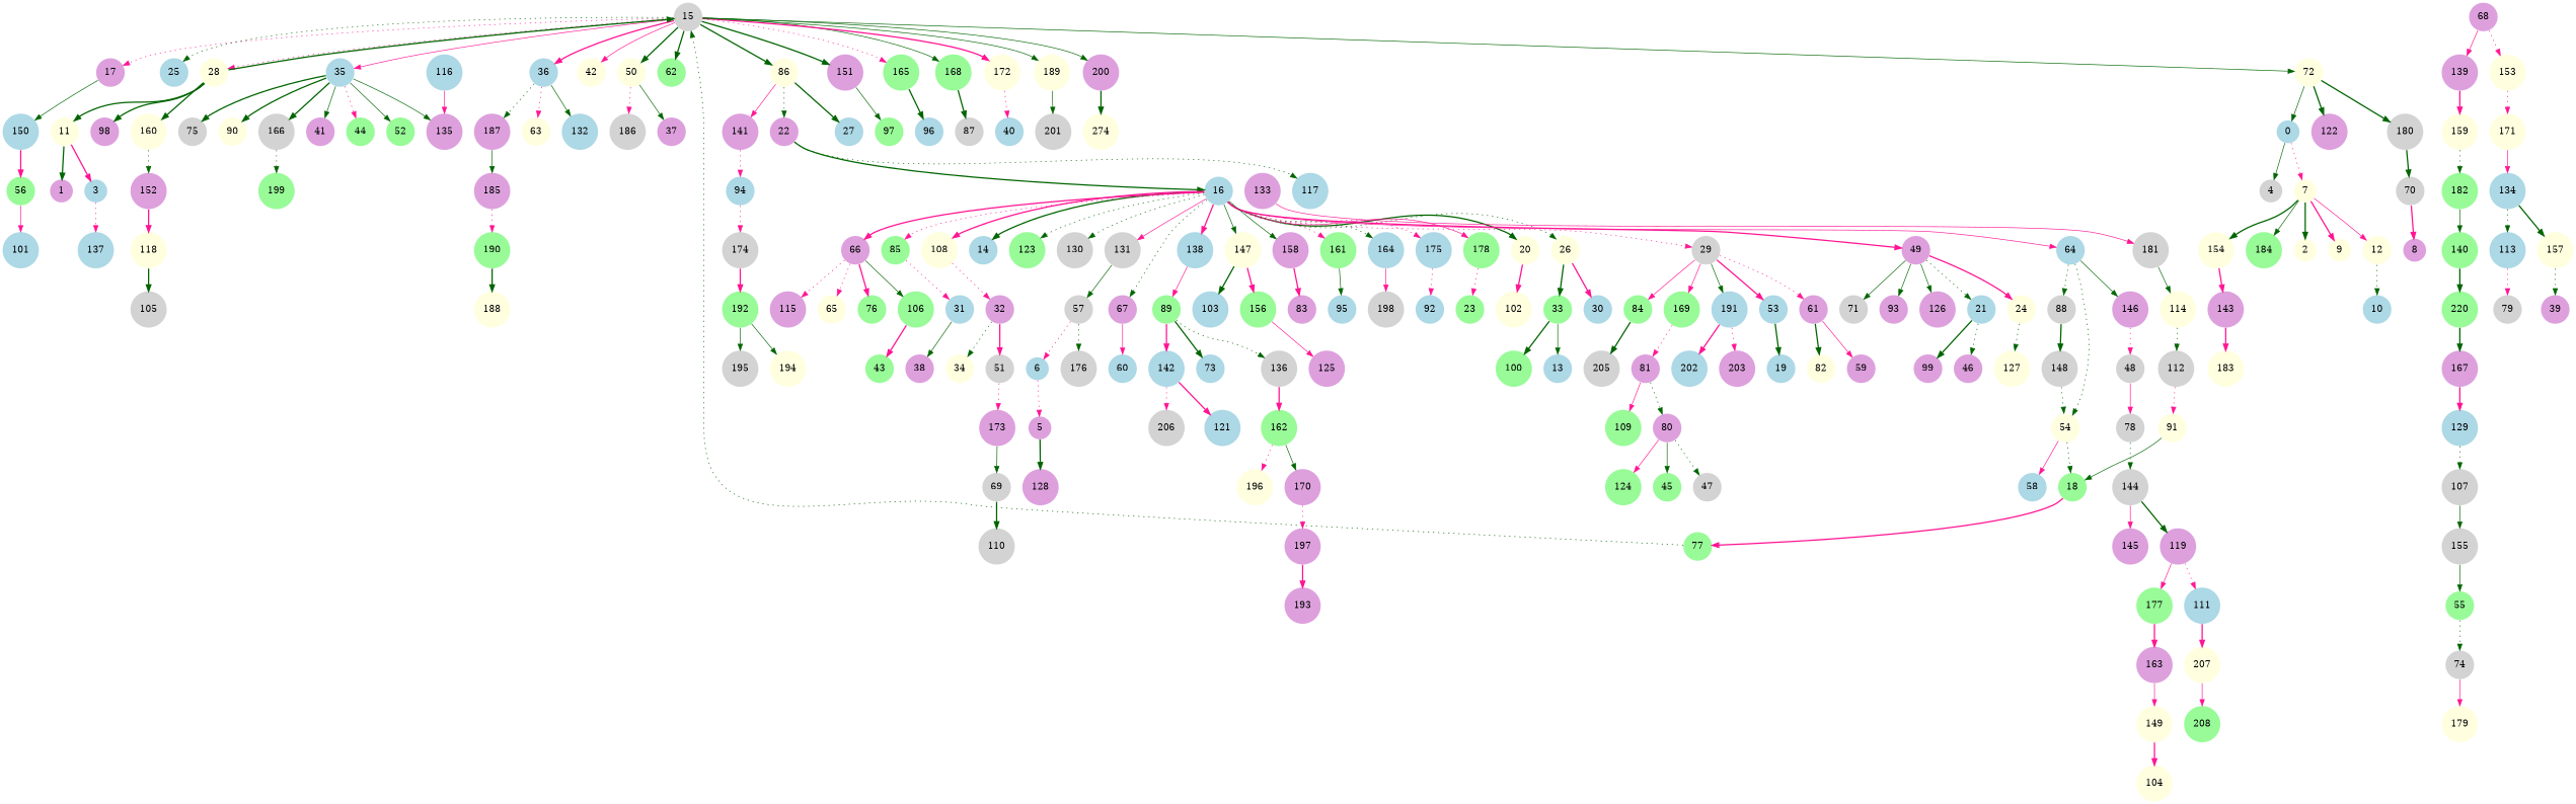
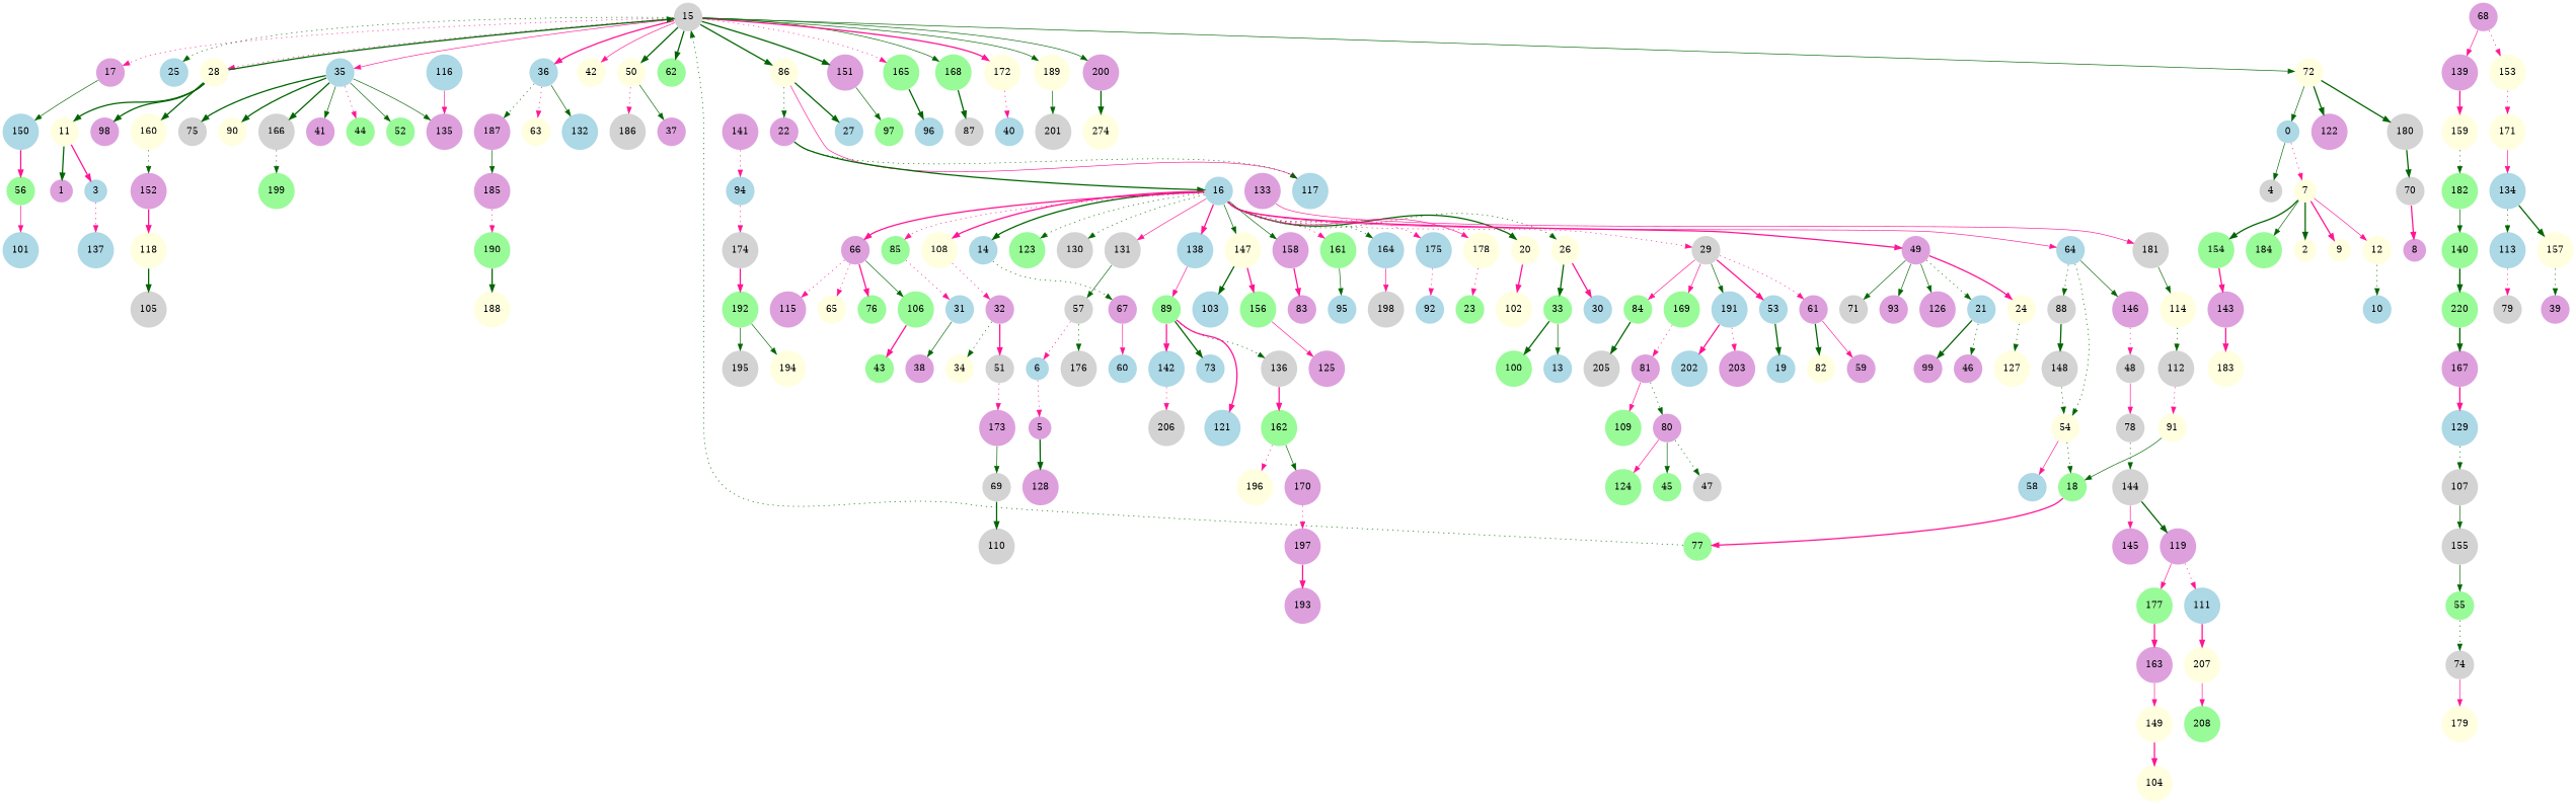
  digraph {
    node [fillcolor=plum penwidth=0 shape=circle style=filled]
    edge [color=darkgreen style=bold]
    0 [fillcolor=lightblue]
    4 [fillcolor=lightgrey]
    7 [fillcolor=lightyellow]
    2 [fillcolor=lightyellow]
    9 [fillcolor=lightyellow]
    12 [fillcolor=lightyellow]
-   154 [fillcolor=lightyellow]
+   154 [fillcolor=palegreen]
    184 [fillcolor=palegreen]
    3 [fillcolor=lightblue]
    137 [fillcolor=lightblue]
    5
    128
    6 [fillcolor=lightblue]
    10 [fillcolor=lightblue]
    143
    11 [fillcolor=lightyellow]
    1
    13 [fillcolor=lightblue]
    14 [fillcolor=lightblue]
    15 [fillcolor=lightgrey]
    17
    25 [fillcolor=lightblue]
    28 [fillcolor=lightyellow]
    35 [fillcolor=lightblue]
    36 [fillcolor=lightblue]
    42 [fillcolor=lightyellow]
    50 [fillcolor=lightyellow]
    62 [fillcolor=palegreen]
    72 [fillcolor=lightyellow]
    86 [fillcolor=lightyellow]
    151
    165 [fillcolor=palegreen]
    168 [fillcolor=palegreen]
    172 [fillcolor=lightyellow]
    189 [fillcolor=lightyellow]
    200
    150 [fillcolor=lightblue]
    98
    160 [fillcolor=lightyellow]
    41
    44 [fillcolor=palegreen]
    52 [fillcolor=palegreen]
    75 [fillcolor=lightgrey]
    90 [fillcolor=lightyellow]
    135
    166 [fillcolor=lightgrey]
    63 [fillcolor=lightyellow]
    132 [fillcolor=lightblue]
    187
    37
    186 [fillcolor=lightgrey]
    122
    180 [fillcolor=lightgrey]
    22
    27 [fillcolor=lightblue]
    141
    97 [fillcolor=palegreen]
    96 [fillcolor=lightblue]
    87 [fillcolor=lightgrey]
    40 [fillcolor=lightblue]
    201 [fillcolor=lightgrey]
    n62 [fillcolor=lightyellow label=274]
    16 [fillcolor=lightblue]
    20 [fillcolor=lightyellow]
    26 [fillcolor=lightyellow]
    29 [fillcolor=lightgrey]
    49
    64 [fillcolor=lightblue]
    66
    67
    85 [fillcolor=palegreen]
    108 [fillcolor=lightyellow]
    123 [fillcolor=palegreen]
    130 [fillcolor=lightgrey]
    131 [fillcolor=lightgrey]
    138 [fillcolor=lightblue]
    147 [fillcolor=lightyellow]
    158
    161 [fillcolor=palegreen]
    164 [fillcolor=lightblue]
    175 [fillcolor=lightblue]
-   178 [fillcolor=palegreen]
+   178 [fillcolor=lightyellow]
    102 [fillcolor=lightyellow]
    30 [fillcolor=lightblue]
    33 [fillcolor=palegreen]
    53 [fillcolor=lightblue]
    61
    84 [fillcolor=palegreen]
    169 [fillcolor=palegreen]
    191 [fillcolor=lightblue]
    21 [fillcolor=lightblue]
    24 [fillcolor=lightyellow]
    71 [fillcolor=lightgrey]
    93
    126
    54 [fillcolor=lightyellow]
    88 [fillcolor=lightgrey]
    146
    65 [fillcolor=lightyellow]
    76 [fillcolor=palegreen]
    106 [fillcolor=palegreen]
    115
    60 [fillcolor=lightblue]
    31 [fillcolor=lightblue]
    32
    57 [fillcolor=lightgrey]
    89 [fillcolor=palegreen]
    103 [fillcolor=lightblue]
    156 [fillcolor=palegreen]
    83
    95 [fillcolor=lightblue]
    198 [fillcolor=lightgrey]
    92 [fillcolor=lightblue]
    23 [fillcolor=palegreen]
    56 [fillcolor=palegreen]
    18 [fillcolor=palegreen]
    77 [fillcolor=palegreen]
    19 [fillcolor=lightblue]
    46
    99
    117 [fillcolor=lightblue]
    127 [fillcolor=lightyellow]
    100 [fillcolor=palegreen]
    152
    59
    82 [fillcolor=lightyellow]
    205 [fillcolor=lightgrey]
    81
    202 [fillcolor=lightblue]
    203
    38
    34 [fillcolor=lightyellow]
    51 [fillcolor=lightgrey]
    173
    199 [fillcolor=palegreen]
    185
    43 [fillcolor=palegreen]
    45 [fillcolor=palegreen]
    47 [fillcolor=lightgrey]
    48 [fillcolor=lightgrey]
    78 [fillcolor=lightgrey]
    144 [fillcolor=lightgrey]
    69 [fillcolor=lightgrey]
    58 [fillcolor=lightblue]
    55 [fillcolor=palegreen]
    74 [fillcolor=lightgrey]
    179 [fillcolor=lightyellow]
    101 [fillcolor=lightblue]
    176 [fillcolor=lightgrey]
    148 [fillcolor=lightgrey]
    68
    139
    153 [fillcolor=lightyellow]
    159 [fillcolor=lightyellow]
    171 [fillcolor=lightyellow]
    110 [fillcolor=lightgrey]
    70 [fillcolor=lightgrey]
    8
    73 [fillcolor=lightblue]
    119
    145
    79 [fillcolor=lightgrey]
    80
    124 [fillcolor=palegreen]
    109 [fillcolor=palegreen]
    94 [fillcolor=lightblue]
    136 [fillcolor=lightgrey]
    142 [fillcolor=lightblue]
    162 [fillcolor=palegreen]
    121 [fillcolor=lightblue]
    206 [fillcolor=lightgrey]
    91 [fillcolor=lightyellow]
    174 [fillcolor=lightgrey]
    192 [fillcolor=palegreen]
    104 [fillcolor=lightyellow]
    105 [fillcolor=lightgrey]
    107 [fillcolor=lightgrey]
    155 [fillcolor=lightgrey]
    111 [fillcolor=lightblue]
    207 [fillcolor=lightyellow]
    208 [fillcolor=palegreen]
    112 [fillcolor=lightgrey]
    113 [fillcolor=lightblue]
    114 [fillcolor=lightyellow]
    116 [fillcolor=lightblue]
    118 [fillcolor=lightyellow]
    177 [fillcolor=palegreen]
    163
    n189 [fillcolor=palegreen label=220]
    167
    129 [fillcolor=lightblue]
    181 [fillcolor=lightgrey]
    133
    134 [fillcolor=lightblue]
    157 [fillcolor=lightyellow]
    39
    170
    196 [fillcolor=lightyellow]
    182 [fillcolor=palegreen]
    140 [fillcolor=palegreen]
    183 [fillcolor=lightyellow]
    125
    149 [fillcolor=lightyellow]
    197
    193
    194 [fillcolor=lightyellow]
    195 [fillcolor=lightgrey]
    190 [fillcolor=palegreen]
    188 [fillcolor=lightyellow]
    0 -> 4 [style=solid]
    0 -> 7 [color=deeppink style=dotted]
    7 -> 2
    7 -> 9 [color=deeppink]
    7 -> 12 [color=deeppink style=solid]
    7 -> 154
    7 -> 184 [style=solid]
    12 -> 10 [style=dotted]
    154 -> 143 [color=deeppink]
    3 -> 137 [color=deeppink style=dotted]
    5 -> 128
    6 -> 5 [color=deeppink style=dotted]
    143 -> 183 [color=deeppink]
    11 -> 3 [color=deeppink]
    11 -> 1
    15 -> 17 [color=deeppink style=dotted]
    15 -> 25 [style=dotted]
    15 -> 28 [color=deeppink style=dotted]
    15 -> 35 [color=deeppink style=solid]
    15 -> 36 [color=deeppink]
    15 -> 42 [color=deeppink style=solid]
    15 -> 50
    15 -> 62
    15 -> 72 [style=solid]
    15 -> 86
    15 -> 151
    15 -> 165 [color=deeppink style=dotted]
    15 -> 168 [style=solid]
    15 -> 172 [color=deeppink]
    15 -> 189 [style=solid]
    15 -> 200 [style=solid]
    17 -> 150 [style=solid]
    28 -> 11
    28 -> 15
    28 -> 98
    28 -> 160
    35 -> 41 [style=solid]
    35 -> 44 [color=deeppink style=dotted]
    35 -> 52 [style=solid]
    35 -> 75
    35 -> 90
    35 -> 135 [style=solid]
    35 -> 166
    36 -> 63 [color=deeppink style=dotted]
    36 -> 132 [style=solid]
    36 -> 187 [style=dotted]
    50 -> 37 [style=solid]
    50 -> 186 [color=deeppink style=dotted]
    72 -> 0 [style=solid]
    72 -> 122
    72 -> 180
    86 -> 22 [style=dotted]
    86 -> 27
-   86 -> 141 [color=deeppink style=solid]
+   86 -> 117 [color=deeppink style=solid]
    151 -> 97 [style=solid]
    165 -> 96
    168 -> 87
    172 -> 40 [color=deeppink style=dotted]
    189 -> 201 [style=solid]
    200 -> n62
    150 -> 56 [color=deeppink]
    160 -> 152 [style=dotted]
    166 -> 199 [style=dotted]
    187 -> 185 [style=solid]
    180 -> 70
    22 -> 16
    22 -> 117 [style=dotted]
    141 -> 94 [color=deeppink style=dotted]
    16 -> 14
    16 -> 20
    16 -> 26 [style=dotted]
    16 -> 29 [color=deeppink style=dotted]
    16 -> 49 [color=deeppink]
    16 -> 64 [color=deeppink style=solid]
    16 -> 66 [color=deeppink]
-   16 -> 67 [style=dotted]
+   14 -> 67 [style=dotted]
    16 -> 85 [color=deeppink style=dotted]
    16 -> 108 [color=deeppink]
    16 -> 123 [style=dotted]
    16 -> 130 [style=dotted]
    16 -> 131 [color=deeppink style=solid]
    16 -> 138 [color=deeppink]
    16 -> 147 [style=solid]
    16 -> 158 [style=solid]
    16 -> 161 [color=deeppink style=dotted]
    16 -> 164 [style=dotted]
    16 -> 175 [color=deeppink style=dotted]
    16 -> 178 [color=deeppink style=solid]
    20 -> 102 [color=deeppink]
    26 -> 30 [color=deeppink]
    26 -> 33
    29 -> 53 [color=deeppink]
    29 -> 61 [color=deeppink style=dotted]
    29 -> 84 [color=deeppink style=solid]
    29 -> 169 [color=deeppink style=solid]
    29 -> 191 [style=solid]
    49 -> 21 [style=dotted]
    49 -> 24 [color=deeppink]
    49 -> 71 [style=solid]
    49 -> 93 [style=solid]
    49 -> 126 [style=solid]
    64 -> 54 [style=dotted]
    64 -> 88 [style=dotted]
    64 -> 146 [style=solid]
    66 -> 65 [color=deeppink style=dotted]
    66 -> 76 [color=deeppink]
    66 -> 106 [style=solid]
    66 -> 115 [color=deeppink style=dotted]
    67 -> 60 [color=deeppink style=solid]
    85 -> 31 [color=deeppink style=dotted]
    108 -> 32 [color=deeppink style=dotted]
    131 -> 57 [style=solid]
    138 -> 89 [color=deeppink style=solid]
    147 -> 103
    147 -> 156 [color=deeppink]
    158 -> 83 [color=deeppink]
    161 -> 95 [style=solid]
    164 -> 198 [color=deeppink style=solid]
    175 -> 92 [color=deeppink style=dotted]
    178 -> 23 [color=deeppink style=dotted]
    33 -> 13 [style=solid]
    33 -> 100
    53 -> 19
    61 -> 59 [color=deeppink style=solid]
    61 -> 82
    84 -> 205
    169 -> 81 [color=deeppink style=dotted]
    191 -> 202 [color=deeppink]
    191 -> 203 [color=deeppink style=dotted]
    21 -> 46 [style=dotted]
    21 -> 99
    24 -> 127 [style=dotted]
    54 -> 18 [style=dotted]
    54 -> 58 [color=deeppink style=solid]
    88 -> 148
    146 -> 48 [color=deeppink style=dotted]
    106 -> 43 [color=deeppink]
    31 -> 38 [style=solid]
    32 -> 34 [style=dotted]
    32 -> 51 [color=deeppink]
    57 -> 6 [color=deeppink style=dotted]
    57 -> 176 [style=dotted]
    89 -> 73
    89 -> 136 [style=dotted]
    89 -> 142 [color=deeppink]
    156 -> 125 [color=deeppink style=solid]
    56 -> 101 [color=deeppink style=solid]
    18 -> 77 [color=deeppink]
    77 -> 15 [style=dotted]
    152 -> 118 [color=deeppink]
    81 -> 80 [style=dotted]
    81 -> 109 [color=deeppink style=solid]
    51 -> 173 [color=deeppink style=dotted]
    173 -> 69 [style=solid]
    185 -> 190 [color=deeppink style=dotted]
    48 -> 78 [color=deeppink style=solid]
    78 -> 144 [style=dotted]
    144 -> 119
    144 -> 145 [color=deeppink style=solid]
    69 -> 110
    55 -> 74 [style=dotted]
    74 -> 179 [color=deeppink style=solid]
    148 -> 54 [style=dotted]
    68 -> 139 [color=deeppink style=solid]
    68 -> 153 [color=deeppink style=dotted]
    139 -> 159 [color=deeppink]
    153 -> 171 [color=deeppink style=dotted]
    159 -> 182 [style=dotted]
    171 -> 134 [color=deeppink style=solid]
    70 -> 8 [color=deeppink]
    119 -> 111 [color=deeppink style=dotted]
    119 -> 177 [color=deeppink style=solid]
    80 -> 45 [style=solid]
    80 -> 47 [style=dotted]
    80 -> 124 [color=deeppink style=solid]
    94 -> 174 [color=deeppink style=dotted]
    136 -> 162 [color=deeppink]
-   142 -> 121 [color=deeppink]
+   89 -> 121 [color=deeppink]
    142 -> 206 [color=deeppink style=dotted]
    162 -> 170 [style=solid]
    162 -> 196 [color=deeppink style=dotted]
    91 -> 18 [style=solid]
    174 -> 192 [color=deeppink]
    192 -> 194 [style=solid]
    192 -> 195 [style=solid]
    107 -> 155 [style=solid]
    155 -> 55 [style=solid]
    111 -> 207 [color=deeppink]
    207 -> 208 [color=deeppink style=solid]
    112 -> 91 [color=deeppink style=dotted]
    113 -> 79 [color=deeppink style=dotted]
    114 -> 112 [style=dotted]
    116 -> 135 [color=deeppink style=solid]
    118 -> 105
    177 -> 163 [color=deeppink]
    163 -> 149 [color=deeppink style=solid]
    n189 -> 167
    167 -> 129 [color=deeppink]
    129 -> 107 [style=dotted]
    181 -> 114 [style=solid]
    133 -> 181 [color=deeppink style=solid]
    134 -> 113 [style=dotted]
    134 -> 157
    157 -> 39 [style=dotted]
    170 -> 197 [color=deeppink style=dotted]
    182 -> 140 [style=solid]
    140 -> n189
    149 -> 104 [color=deeppink]
    197 -> 193 [color=deeppink]
    190 -> 188
  }
